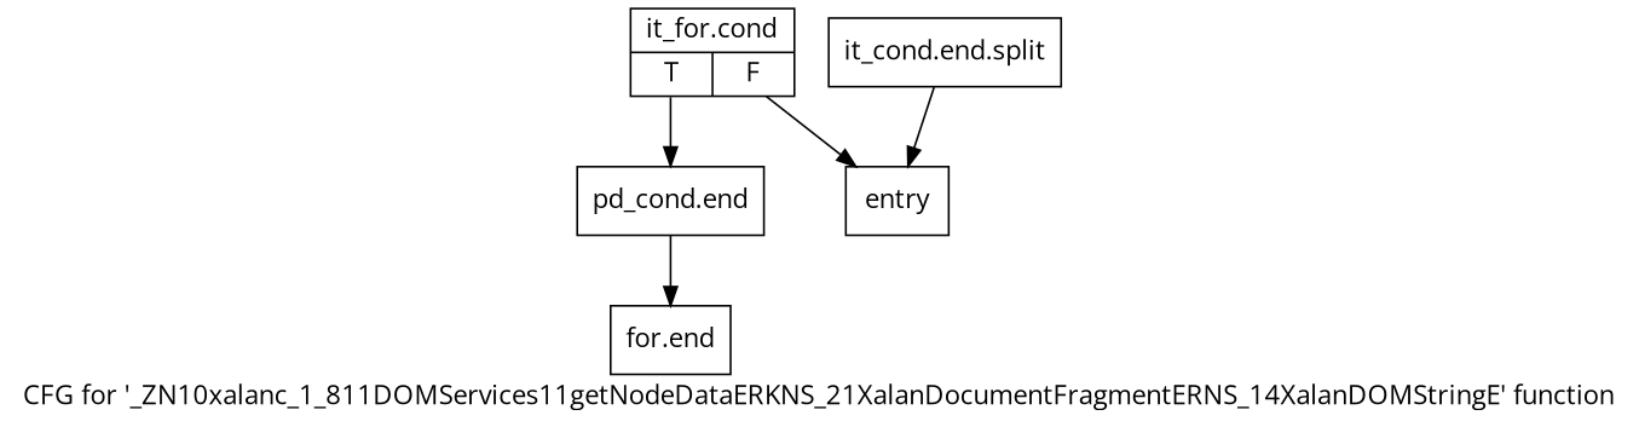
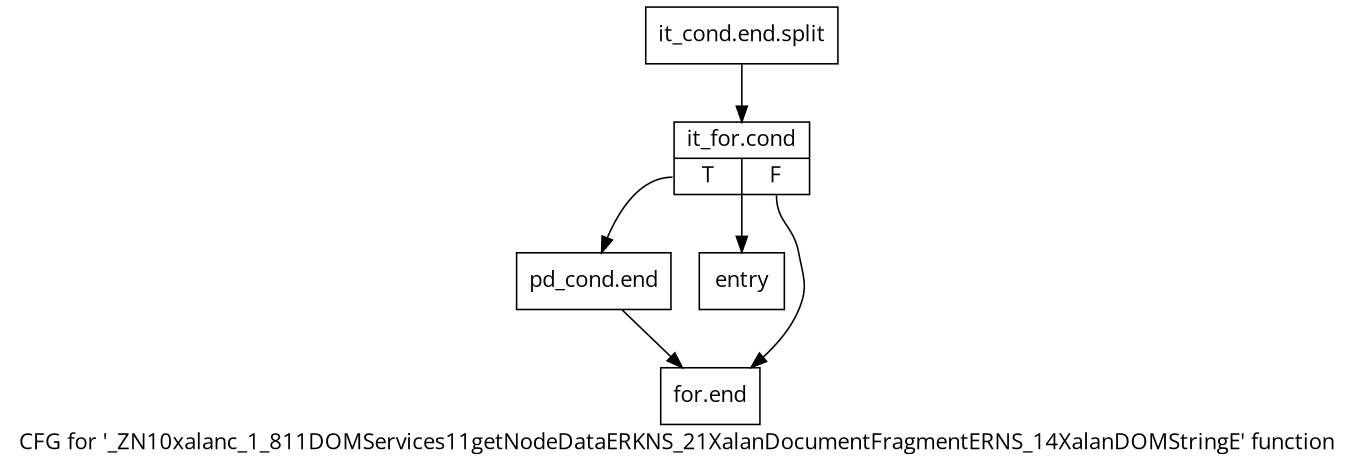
  digraph {
    fontname="Open Sans"
    label="CFG for '_ZN10xalanc_1_811DOMServices11getNodeDataERKNS_21XalanDocumentFragmentERNS_14XalanDOMStringE' function"
    node [fontname="Open Sans" shape=record]
    edge [fontname="Open Sans"]
    n1 [label="{entry}"]
    n2 [label="{it_for.cond|{<s0>T|<s1>F}}"]
    n3 [label="{pd_cond.end}"]
    n4 [label="{for.end}"]
    n5 [label="{it_cond.end.split}"]
    n2 -> n1
    n2 -> n3 [tailport=s0]
+   n2 -> n4 [tailport=s1]
    n3 -> n4
-   n5 -> n1
+   n5 -> n2
  }
